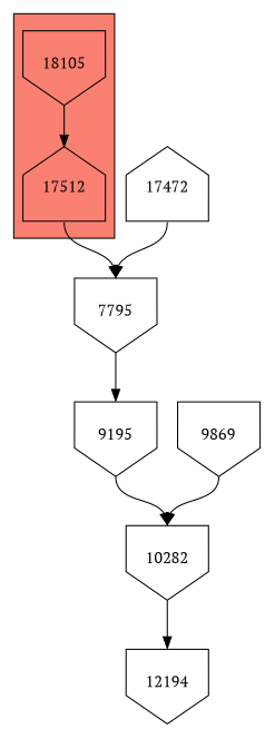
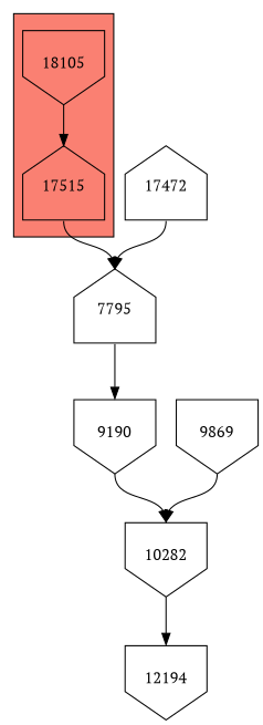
  digraph {
    fontname="PT Serif"
    node [fontname="PT Serif" shape=invhouse]
    edge [fontname="PT Serif" headport=n tailport=s]
    18105 [height=1 width=1]
-   17512 [height=1 shape=house width=1]
-   7795 [height=1 width=1]
-   9190 [height=1 width=1 label=9195]
+   17512 [height=1 shape=house width=1 label=17515]
+   7795 [height=1 shape=house width=1]
+   9190 [height=1 width=1]
    10282 [height=1 width=1]
    12194 [height=1 width=1]
    9869 [height=1 width=1]
    17472 [height=1 shape=house width=1]
    subgraph cluster_1 {
      fillcolor=salmon
      style=filled
      18105
      17512
    }
    18105 -> 17512
    17512 -> 7795
    7795 -> 9190
    9190 -> 10282
    10282 -> 12194
    9869 -> 10282
    17472 -> 7795
  }
